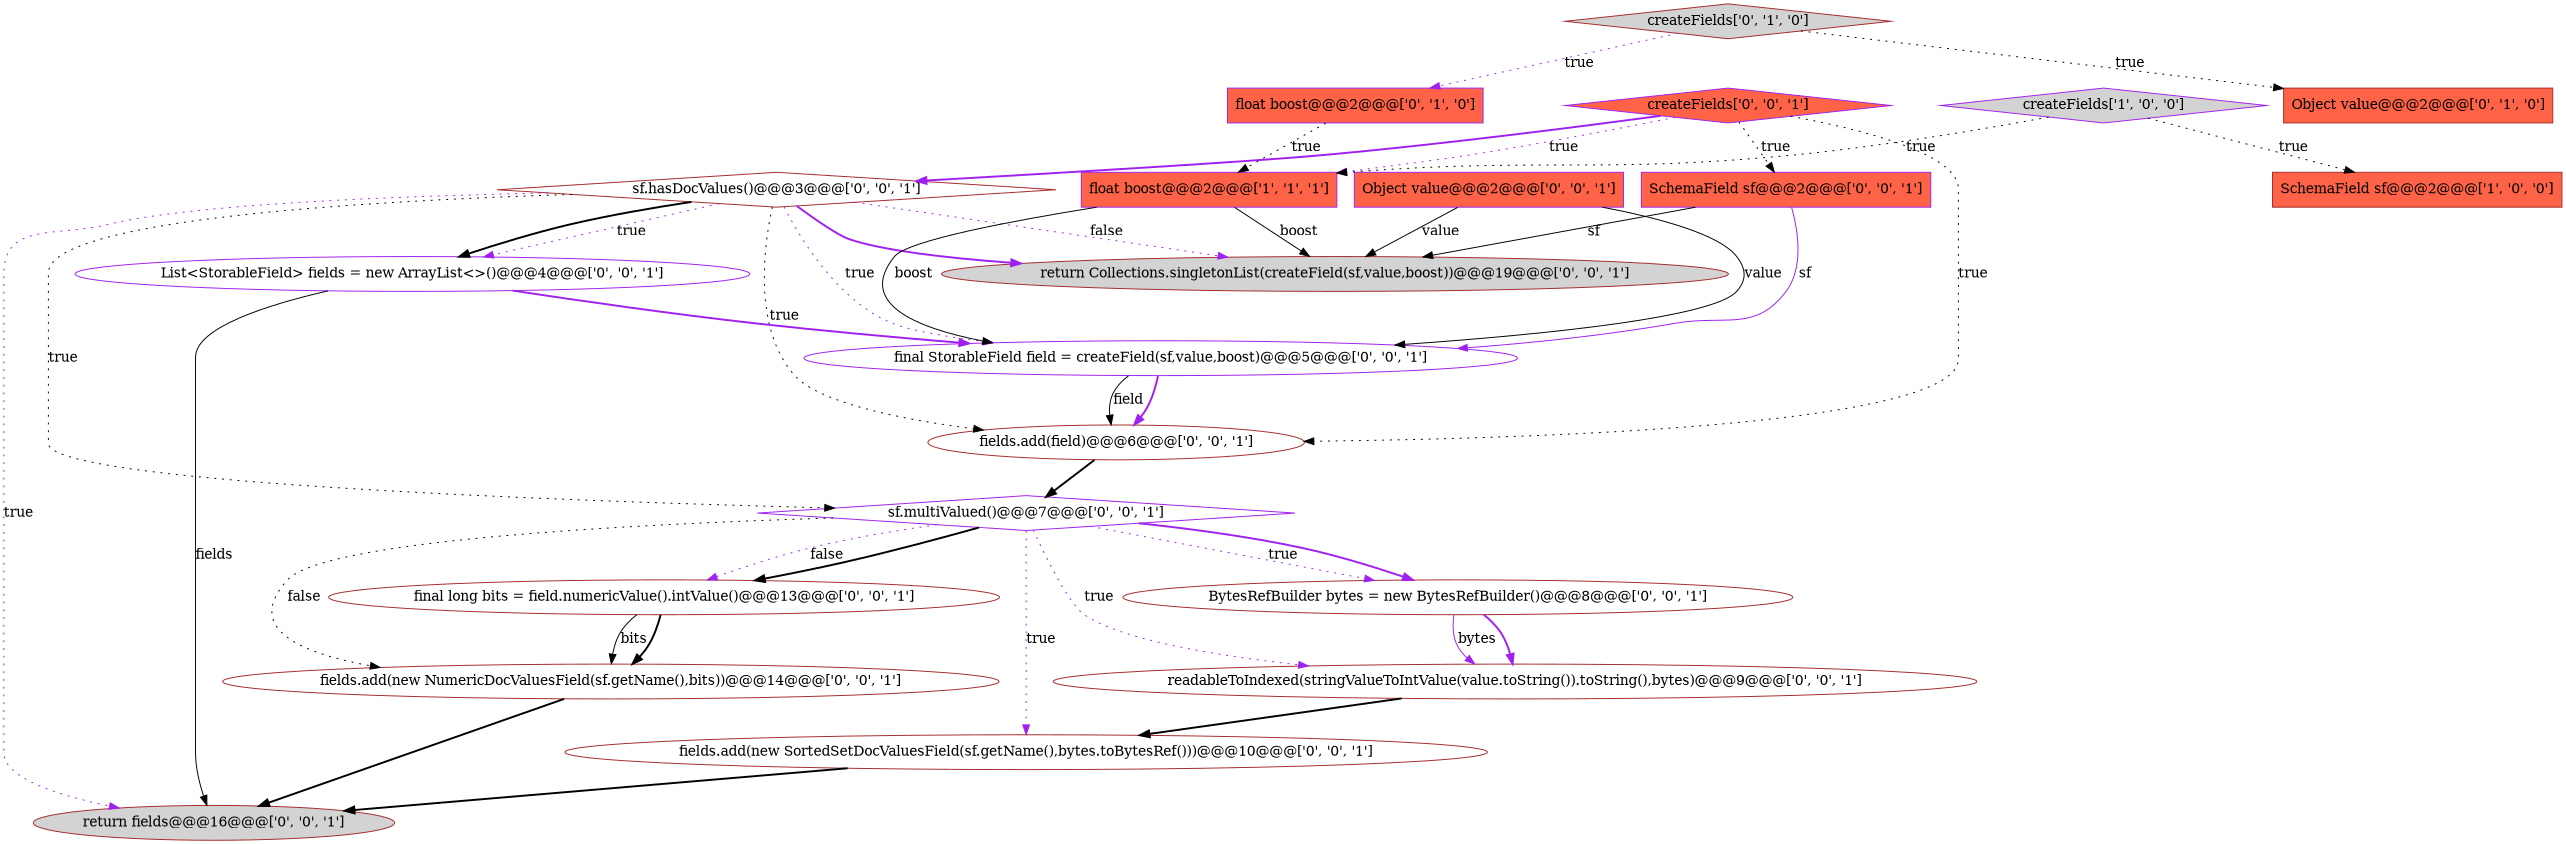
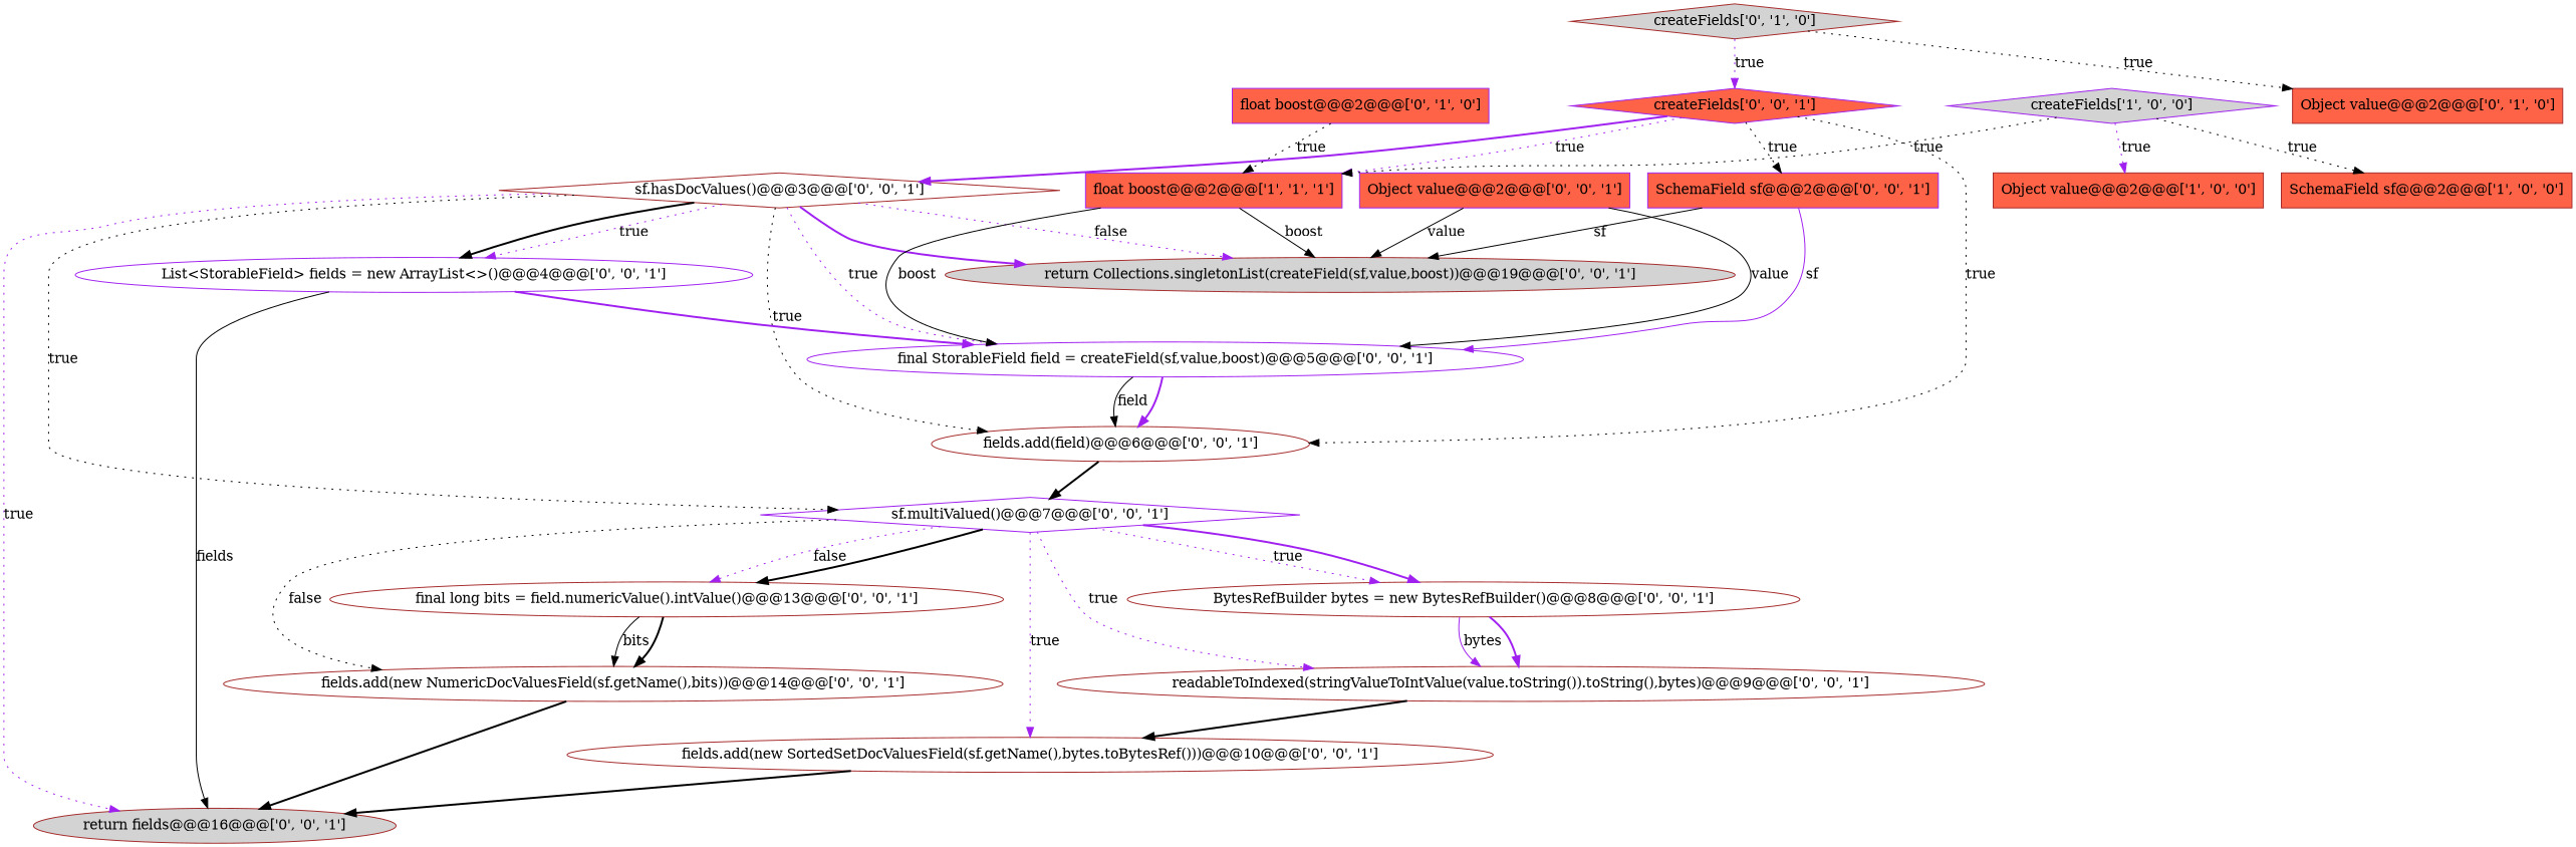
  digraph {
    node [color=brown fillcolor=white shape=ellipse style=filled]
    edge [color=black style=dotted]
+   n1 [fillcolor=tomato label="Object value@@@2@@@['1', '0', '0']" shape=box]
    n2 [label="fields.add(new NumericDocValuesField(sf.getName(),bits))@@@14@@@['0', '0', '1']"]
    n3 [fillcolor=lightgray label="return fields@@@16@@@['0', '0', '1']"]
    n4 [label="BytesRefBuilder bytes = new BytesRefBuilder()@@@8@@@['0', '0', '1']"]
    n5 [label="readableToIndexed(stringValueToIntValue(value.toString()).toString(),bytes)@@@9@@@['0', '0', '1']"]
    n6 [label="fields.add(new SortedSetDocValuesField(sf.getName(),bytes.toBytesRef()))@@@10@@@['0', '0', '1']"]
    n7 [color=purple fillcolor=tomato label="createFields['0', '0', '1']" shape=diamond]
    n8 [label="sf.hasDocValues()@@@3@@@['0', '0', '1']" shape=diamond]
    n9 [color=purple fillcolor=tomato label="SchemaField sf@@@2@@@['0', '0', '1']" shape=box]
    n10 [color=purple fillcolor=tomato label="float boost@@@2@@@['1', '1', '1']" shape=box]
    n11 [label="fields.add(field)@@@6@@@['0', '0', '1']"]
    n12 [color=purple label="List<StorableField> fields = new ArrayList<>()@@@4@@@['0', '0', '1']"]
    n13 [color=purple label="sf.multiValued()@@@7@@@['0', '0', '1']" shape=diamond]
    n14 [color=purple label="final StorableField field = createField(sf,value,boost)@@@5@@@['0', '0', '1']"]
    n15 [fillcolor=lightgray label="return Collections.singletonList(createField(sf,value,boost))@@@19@@@['0', '0', '1']"]
    n16 [color=purple fillcolor=tomato label="Object value@@@2@@@['0', '0', '1']" shape=box]
    n17 [label="final long bits = field.numericValue().intValue()@@@13@@@['0', '0', '1']"]
    n18 [color=purple fillcolor=lightgray label="createFields['1', '0', '0']" shape=diamond]
    n19 [fillcolor=tomato label="SchemaField sf@@@2@@@['1', '0', '0']" shape=box]
    n20 [fillcolor=tomato label="Object value@@@2@@@['0', '1', '0']" shape=box]
    n21 [fillcolor=lightgray label="createFields['0', '1', '0']" shape=diamond]
    n22 [color=purple fillcolor=tomato label="float boost@@@2@@@['0', '1', '0']" shape=box]
    n2 -> n3 [style=bold]
    n4 -> n5 [color=purple style=bold]
    n4 -> n5 [color=purple label=bytes style=solid]
    n5 -> n6 [style=bold]
    n6 -> n3 [style=bold]
    n7 -> n8 [color=purple style=bold]
    n7 -> n9 [label=true]
    n7 -> n10 [color=purple label=true]
    n7 -> n11 [label=true]
    n8 -> n3 [color=purple label=true]
    n8 -> n11 [label=true]
    n8 -> n12 [color=purple label=true]
    n8 -> n12 [style=bold]
    n8 -> n13 [label=true]
    n8 -> n14 [color=purple label=true]
    n8 -> n15 [color=purple style=bold]
    n8 -> n15 [color=purple label=false]
    n9 -> n14 [color=purple label=sf style=solid]
    n9 -> n15 [label=sf style=solid]
    n10 -> n14 [label=boost style=solid]
    n10 -> n15 [label=boost style=solid]
    n11 -> n13 [style=bold]
    n12 -> n3 [label=fields style=solid]
    n12 -> n14 [color=purple style=bold]
    n13 -> n2 [label=false]
    n13 -> n4 [color=purple label=true]
    n13 -> n4 [color=purple style=bold]
    n13 -> n5 [color=purple label=true]
    n13 -> n6 [color=purple label=true]
    n13 -> n17 [color=purple label=false]
    n13 -> n17 [style=bold]
    n14 -> n11 [color=purple style=bold]
    n14 -> n11 [label=field style=solid]
    n16 -> n14 [label=value style=solid]
    n16 -> n15 [label=value style=solid]
    n17 -> n2 [label=bits style=solid]
    n17 -> n2 [style=bold]
+   n18 -> n1 [color=purple label=true]
    n18 -> n10 [label=true]
    n18 -> n19 [label=true]
    n21 -> n20 [label=true]
-   n21 -> n22 [color=purple label=true]
+   n21 -> n7 [color=purple label=true]
    n22 -> n10 [label=true]
  }
